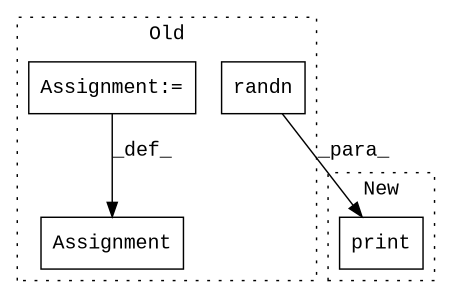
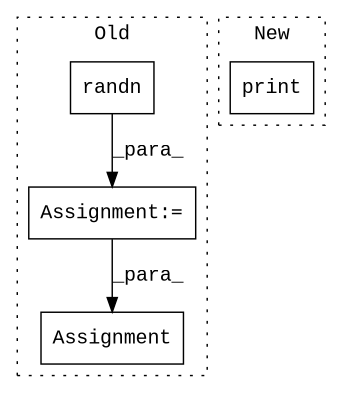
  digraph {
    fontname="Liberation Mono"
    node [a=32 fontname="Liberation Mono" l=1 shape=box]
    edge [fontname="Liberation Mono"]
    n1 [l="6,1" label=randn s="870,882"]
    n2 [a=7 label="Assignment:=" s=863]
    n3 [a=22 label=Assignment s=862]
    n4 [l=7 label=print s=1493]
    subgraph cluster_1 {
      label=Old
      style=dotted
      n1
      n2
      n3
    }
    subgraph cluster_2 {
      label=New
      style=dotted
      n4
    }
-   n1 -> n4 [label=_para_]
-   n2 -> n3 [label=_def_]
+   n1 -> n2 [label=_para_]
+   n2 -> n3 [label=_para_]
  }
